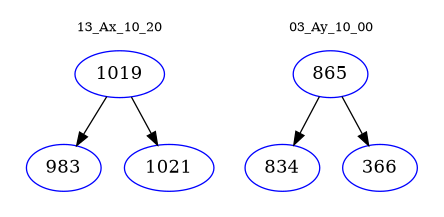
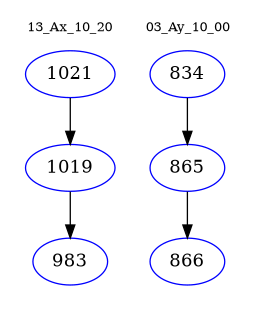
  digraph {
    node [color=blue]
    edge [color=black]
    n1 [label=1019]
    n2 [label=983]
    n3 [label=1021]
    n4 [label=865]
    n5 [label=834]
-   n6 [label=366]
+   n6 [label=866]
    subgraph cluster_1 {
      color=white
      fontsize=10
      label="13_Ax_10_20"
      n1
      n2
      n3
    }
    subgraph cluster_2 {
      color=white
      fontsize=10
      label="03_Ay_10_00"
      n4
      n5
      n6
    }
    n1 -> n2
-   n1 -> n3
-   n4 -> n5
+   n3 -> n1
+   n5 -> n4
    n4 -> n6
  }
